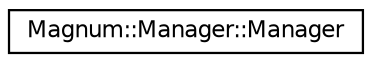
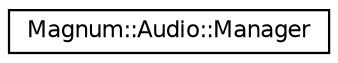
  digraph {
    rankdir=LR
-   n1 [color=black fillcolor=white fontname=Helvetica fontsize=10 height=0.2 label="Magnum::Manager::Manager" shape=record style=filled width=0.4]
+   n1 [color=black fillcolor=white fontname=Helvetica fontsize=10 height=0.2 label="Magnum::Audio::Manager" shape=record style=filled width=0.4]
  }
